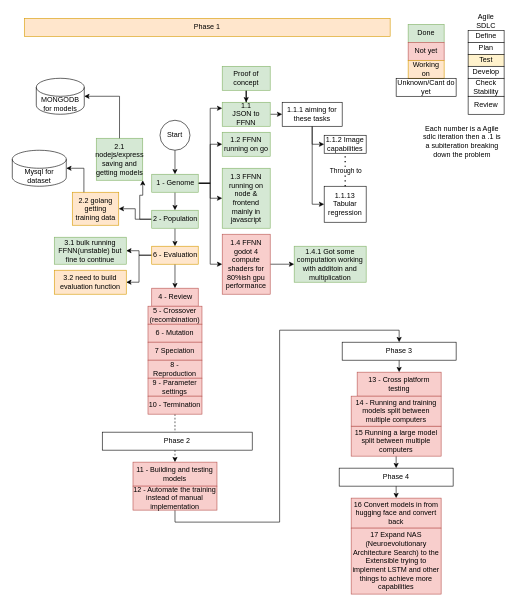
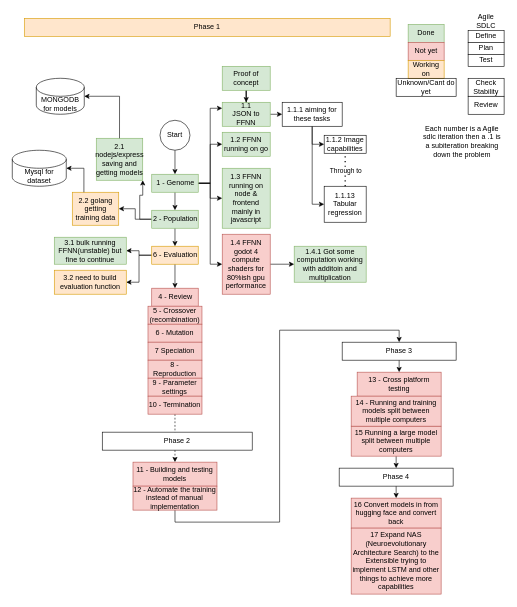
  <mxCell id="0" />
  <mxCell id="1" parent="0" />
  <mxCell id="2" value="Agile SDLC" style="text;html=1;align=center;verticalAlign=middle;whiteSpace=wrap;rounded=0;" vertex="1" parent="1"><mxGeometry x="780" y="20" width="60" height="30" as="geometry" /></mxCell>
  <mxCell id="3" value="Define" style="rounded=0;whiteSpace=wrap;html=1;" vertex="1" parent="1"><mxGeometry x="780" y="50" width="60" height="20" as="geometry" /></mxCell>
  <mxCell id="4" value="Plan" style="rounded=0;whiteSpace=wrap;html=1;" vertex="1" parent="1"><mxGeometry x="780" y="70" width="60" height="20" as="geometry" /></mxCell>
- <mxCell id="5" value="Test" style="rounded=0;whiteSpace=wrap;html=1;fillColor=#fff2cc;" vertex="1" parent="1"><mxGeometry x="780" y="90" width="60" height="20" as="geometry" /></mxCell>
- <mxCell id="6" value="Develop" style="rounded=0;whiteSpace=wrap;html=1;" vertex="1" parent="1"><mxGeometry x="780" y="110" width="60" height="20" as="geometry" /></mxCell>
+ <mxCell id="5" value="Test" style="rounded=0;whiteSpace=wrap;html=1;" vertex="1" parent="1"><mxGeometry x="780" y="90" width="60" height="20" as="geometry" /></mxCell>
  <mxCell id="7" value="Check Stability" style="rounded=0;whiteSpace=wrap;html=1;" vertex="1" parent="1"><mxGeometry x="780" y="130" width="60" height="30" as="geometry" /></mxCell>
  <mxCell id="8" value="Review" style="rounded=0;whiteSpace=wrap;html=1;" vertex="1" parent="1"><mxGeometry x="780" y="160" width="60" height="30" as="geometry" /></mxCell>
  <mxCell id="9" style="edgeStyle=orthogonalEdgeStyle;rounded=0;orthogonalLoop=1;jettySize=auto;html=1;exitX=0.5;exitY=1;exitDx=0;exitDy=0;entryX=0.5;entryY=0;entryDx=0;entryDy=0;" edge="1" parent="1" source="10" target="16"><mxGeometry relative="1" as="geometry" /></mxCell>
  <mxCell id="10" value="Start" style="ellipse;whiteSpace=wrap;html=1;aspect=fixed;" vertex="1" parent="1"><mxGeometry x="266.25" y="200" width="50" height="50" as="geometry" /></mxCell>
  <mxCell id="11" style="edgeStyle=orthogonalEdgeStyle;rounded=0;orthogonalLoop=1;jettySize=auto;html=1;exitX=1;exitY=0.5;exitDx=0;exitDy=0;entryX=0;entryY=0.25;entryDx=0;entryDy=0;" edge="1" parent="1" source="16" target="18"><mxGeometry relative="1" as="geometry" /></mxCell>
  <mxCell id="12" style="edgeStyle=orthogonalEdgeStyle;rounded=0;orthogonalLoop=1;jettySize=auto;html=1;exitX=1;exitY=0.5;exitDx=0;exitDy=0;entryX=0;entryY=0.5;entryDx=0;entryDy=0;" edge="1" parent="1" source="16" target="19"><mxGeometry relative="1" as="geometry" /></mxCell>
  <mxCell id="13" style="edgeStyle=orthogonalEdgeStyle;rounded=0;orthogonalLoop=1;jettySize=auto;html=1;exitX=1;exitY=0.5;exitDx=0;exitDy=0;entryX=0;entryY=0.5;entryDx=0;entryDy=0;" edge="1" parent="1" source="16" target="20"><mxGeometry relative="1" as="geometry" /></mxCell>
  <mxCell id="14" style="edgeStyle=orthogonalEdgeStyle;rounded=0;orthogonalLoop=1;jettySize=auto;html=1;exitX=1;exitY=0.5;exitDx=0;exitDy=0;entryX=0;entryY=0.5;entryDx=0;entryDy=0;" edge="1" parent="1" source="16" target="24"><mxGeometry relative="1" as="geometry" /></mxCell>
  <mxCell id="15" style="edgeStyle=orthogonalEdgeStyle;rounded=0;orthogonalLoop=1;jettySize=auto;html=1;exitX=0.5;exitY=1;exitDx=0;exitDy=0;entryX=0.5;entryY=0;entryDx=0;entryDy=0;" edge="1" parent="1" source="16" target="32"><mxGeometry relative="1" as="geometry" /></mxCell>
  <mxCell id="16" value="1 - Genome" style="rounded=0;whiteSpace=wrap;html=1;fillColor=#d5e8d4;strokeColor=#82b366;" vertex="1" parent="1"><mxGeometry x="252.5" y="290" width="77.5" height="30" as="geometry" /></mxCell>
  <mxCell id="17" style="edgeStyle=orthogonalEdgeStyle;rounded=0;orthogonalLoop=1;jettySize=auto;html=1;exitX=1;exitY=0.5;exitDx=0;exitDy=0;entryX=0;entryY=0.5;entryDx=0;entryDy=0;" edge="1" parent="1" source="18" target="55"><mxGeometry relative="1" as="geometry" /></mxCell>
  <mxCell id="18" value="&lt;div&gt;1.1&lt;/div&gt;JSON to FFNN" style="rounded=0;whiteSpace=wrap;html=1;fillColor=#d5e8d4;strokeColor=#82b366;" vertex="1" parent="1"><mxGeometry x="370" y="170" width="80" height="40" as="geometry" /></mxCell>
  <mxCell id="19" value="1.2 FFNN running on go&lt;div&gt;&lt;/div&gt;" style="rounded=0;whiteSpace=wrap;html=1;fillColor=#d5e8d4;strokeColor=#82b366;" vertex="1" parent="1"><mxGeometry x="370" y="220" width="80" height="40" as="geometry" /></mxCell>
  <mxCell id="20" value="1.3 FFNN running on node &amp;amp; frontend mainly in javascript&lt;div&gt;&lt;/div&gt;" style="rounded=0;whiteSpace=wrap;html=1;fillColor=#d5e8d4;strokeColor=#82b366;" vertex="1" parent="1"><mxGeometry x="370" y="280" width="80" height="100" as="geometry" /></mxCell>
  <mxCell id="21" style="edgeStyle=orthogonalEdgeStyle;rounded=0;orthogonalLoop=1;jettySize=auto;html=1;entryX=0.5;entryY=0;entryDx=0;entryDy=0;" edge="1" parent="1" source="22" target="18"><mxGeometry relative="1" as="geometry" /></mxCell>
  <mxCell id="22" value="Proof of concept&lt;div&gt;&lt;/div&gt;" style="rounded=0;whiteSpace=wrap;html=1;fillColor=#d5e8d4;strokeColor=#82b366;" vertex="1" parent="1"><mxGeometry x="370" y="110" width="80" height="40" as="geometry" /></mxCell>
  <mxCell id="23" style="edgeStyle=orthogonalEdgeStyle;rounded=0;orthogonalLoop=1;jettySize=auto;html=1;exitX=1;exitY=0.5;exitDx=0;exitDy=0;entryX=0;entryY=0.5;entryDx=0;entryDy=0;" edge="1" parent="1" source="24" target="28"><mxGeometry relative="1" as="geometry" /></mxCell>
  <mxCell id="24" value="1.4 FFNN godot 4 compute shaders for 80%ish gpu performance&lt;div&gt;&lt;/div&gt;" style="rounded=0;whiteSpace=wrap;html=1;fillColor=#f8cecc;strokeColor=#b85450;" vertex="1" parent="1"><mxGeometry x="370" y="390" width="80" height="100" as="geometry" /></mxCell>
  <mxCell id="25" value="Done" style="rounded=0;whiteSpace=wrap;html=1;fillColor=#d5e8d4;strokeColor=#82b366;" vertex="1" parent="1"><mxGeometry x="680" y="40" width="60" height="30" as="geometry" /></mxCell>
  <mxCell id="26" value="Not yet" style="rounded=0;whiteSpace=wrap;html=1;fillColor=#f8cecc;strokeColor=#b85450;" vertex="1" parent="1"><mxGeometry x="680" y="70" width="60" height="30" as="geometry" /></mxCell>
  <mxCell id="27" value="Working on" style="rounded=0;whiteSpace=wrap;html=1;fillColor=#ffe6cc;strokeColor=#d79b00;" vertex="1" parent="1"><mxGeometry x="680" y="100" width="60" height="30" as="geometry" /></mxCell>
  <mxCell id="28" value="1.4.1 Got some computation working with additoin and multiplication" style="rounded=0;whiteSpace=wrap;html=1;fillColor=#d5e8d4;strokeColor=#82b366;" vertex="1" parent="1"><mxGeometry x="490" y="410" width="120" height="60" as="geometry" /></mxCell>
  <mxCell id="29" style="edgeStyle=orthogonalEdgeStyle;rounded=0;orthogonalLoop=1;jettySize=auto;html=1;exitX=0;exitY=0.5;exitDx=0;exitDy=0;entryX=1;entryY=0.5;entryDx=0;entryDy=0;" edge="1" parent="1" source="32" target="35"><mxGeometry relative="1" as="geometry" /></mxCell>
  <mxCell id="30" style="edgeStyle=orthogonalEdgeStyle;rounded=0;orthogonalLoop=1;jettySize=auto;html=1;exitX=0;exitY=0.5;exitDx=0;exitDy=0;entryX=1;entryY=1;entryDx=0;entryDy=0;" edge="1" parent="1" source="32" target="36"><mxGeometry relative="1" as="geometry" /></mxCell>
  <mxCell id="31" style="edgeStyle=orthogonalEdgeStyle;rounded=0;orthogonalLoop=1;jettySize=auto;html=1;exitX=0.5;exitY=1;exitDx=0;exitDy=0;entryX=0.5;entryY=0;entryDx=0;entryDy=0;" edge="1" parent="1" source="32" target="42"><mxGeometry relative="1" as="geometry" /></mxCell>
  <mxCell id="32" value="2 - Population" style="rounded=0;whiteSpace=wrap;html=1;fillColor=#d5e8d4;strokeColor=#82b366;" vertex="1" parent="1"><mxGeometry x="252.5" y="350" width="77.5" height="30" as="geometry" /></mxCell>
  <mxCell id="33" value="MONGODB for models" style="shape=cylinder3;whiteSpace=wrap;html=1;boundedLbl=1;backgroundOutline=1;size=15;" vertex="1" parent="1"><mxGeometry x="60" y="130" width="80" height="60" as="geometry" /></mxCell>
  <mxCell id="34" value="Mysql for dataset" style="shape=cylinder3;whiteSpace=wrap;html=1;boundedLbl=1;backgroundOutline=1;size=15;" vertex="1" parent="1"><mxGeometry x="20" y="250" width="90" height="60" as="geometry" /></mxCell>
  <mxCell id="35" value="2.2 golang getting training data" style="rounded=0;whiteSpace=wrap;html=1;fillColor=#ffe6cc;strokeColor=#d79b00;" vertex="1" parent="1"><mxGeometry x="120" y="320" width="77.5" height="55" as="geometry" /></mxCell>
  <mxCell id="36" value="2.1 nodejs/express saving and getting models" style="rounded=0;whiteSpace=wrap;html=1;fillColor=#d5e8d4;strokeColor=#82b366;" vertex="1" parent="1"><mxGeometry x="160" y="230" width="77.5" height="70" as="geometry" /></mxCell>
  <mxCell id="37" style="edgeStyle=orthogonalEdgeStyle;rounded=0;orthogonalLoop=1;jettySize=auto;html=1;exitX=0.5;exitY=0;exitDx=0;exitDy=0;entryX=1;entryY=0.5;entryDx=0;entryDy=0;entryPerimeter=0;" edge="1" parent="1" source="36" target="33"><mxGeometry relative="1" as="geometry" /></mxCell>
  <mxCell id="38" style="edgeStyle=orthogonalEdgeStyle;rounded=0;orthogonalLoop=1;jettySize=auto;html=1;exitX=0.25;exitY=0;exitDx=0;exitDy=0;entryX=1;entryY=0.5;entryDx=0;entryDy=0;entryPerimeter=0;" edge="1" parent="1" source="35" target="34"><mxGeometry relative="1" as="geometry" /></mxCell>
  <mxCell id="39" style="edgeStyle=orthogonalEdgeStyle;rounded=0;orthogonalLoop=1;jettySize=auto;html=1;exitX=0;exitY=0.5;exitDx=0;exitDy=0;entryX=1;entryY=0.5;entryDx=0;entryDy=0;" edge="1" parent="1" source="42" target="43"><mxGeometry relative="1" as="geometry" /></mxCell>
  <mxCell id="40" style="edgeStyle=orthogonalEdgeStyle;rounded=0;orthogonalLoop=1;jettySize=auto;html=1;exitX=0;exitY=0.5;exitDx=0;exitDy=0;entryX=1;entryY=0.5;entryDx=0;entryDy=0;" edge="1" parent="1" source="42" target="44"><mxGeometry relative="1" as="geometry" /></mxCell>
  <mxCell id="41" style="edgeStyle=orthogonalEdgeStyle;rounded=0;orthogonalLoop=1;jettySize=auto;html=1;exitX=0.5;exitY=1;exitDx=0;exitDy=0;entryX=0.5;entryY=0;entryDx=0;entryDy=0;" edge="1" parent="1" source="42" target="45"><mxGeometry relative="1" as="geometry" /></mxCell>
  <mxCell id="42" value="6 - Evaluation" style="rounded=0;whiteSpace=wrap;html=1;fillColor=#ffe6cc;strokeColor=#d79b00;" vertex="1" parent="1"><mxGeometry x="252.5" y="410" width="77.5" height="30" as="geometry" /></mxCell>
  <mxCell id="43" value="3.1 bulk running FFNN(unstable) but fine to continue" style="rounded=0;whiteSpace=wrap;html=1;fillColor=#d5e8d4;strokeColor=#82b366;" vertex="1" parent="1"><mxGeometry x="90" y="395" width="120" height="45" as="geometry" /></mxCell>
  <mxCell id="44" value="3.2 need to build evaluation function" style="rounded=0;whiteSpace=wrap;html=1;fillColor=#ffe6cc;strokeColor=#d79b00;" vertex="1" parent="1"><mxGeometry x="90" y="450" width="120" height="40" as="geometry" /></mxCell>
  <mxCell id="45" value="4 - Review" style="rounded=0;whiteSpace=wrap;html=1;fillColor=#f8cecc;strokeColor=#b85450;" vertex="1" parent="1"><mxGeometry x="252.5" y="480" width="77.5" height="30" as="geometry" /></mxCell>
  <mxCell id="46" value="5 - Crossover (recombination)" style="rounded=0;whiteSpace=wrap;html=1;fillColor=#f8cecc;strokeColor=#b85450;" vertex="1" parent="1"><mxGeometry x="246.25" y="510" width="90" height="30" as="geometry" /></mxCell>
  <mxCell id="47" value="6 - Mutation" style="rounded=0;whiteSpace=wrap;html=1;fillColor=#f8cecc;strokeColor=#b85450;" vertex="1" parent="1"><mxGeometry x="246.25" y="540" width="90" height="30" as="geometry" /></mxCell>
  <mxCell id="48" value="7 Speciation" style="rounded=0;whiteSpace=wrap;html=1;fillColor=#f8cecc;strokeColor=#b85450;" vertex="1" parent="1"><mxGeometry x="246.25" y="570" width="90" height="30" as="geometry" /></mxCell>
  <mxCell id="49" value="8 - Reproduction" style="rounded=0;whiteSpace=wrap;html=1;fillColor=#f8cecc;strokeColor=#b85450;" vertex="1" parent="1"><mxGeometry x="246.25" y="600" width="90" height="30" as="geometry" /></mxCell>
  <mxCell id="50" value="9 - Parameter settings" style="rounded=0;whiteSpace=wrap;html=1;fillColor=#f8cecc;strokeColor=#b85450;" vertex="1" parent="1"><mxGeometry x="246.25" y="630" width="90" height="30" as="geometry" /></mxCell>
  <mxCell id="51" style="edgeStyle=orthogonalEdgeStyle;rounded=0;orthogonalLoop=1;jettySize=auto;html=1;exitX=0.5;exitY=1;exitDx=0;exitDy=0;entryX=0.5;entryY=0;entryDx=0;entryDy=0;dashed=1;" edge="1" parent="1" source="52" target="64"><mxGeometry relative="1" as="geometry" /></mxCell>
  <mxCell id="52" value="10 - Termination" style="rounded=0;whiteSpace=wrap;html=1;fillColor=#f8cecc;strokeColor=#b85450;" vertex="1" parent="1"><mxGeometry x="246.25" y="660" width="90" height="30" as="geometry" /></mxCell>
  <mxCell id="53" style="edgeStyle=orthogonalEdgeStyle;rounded=0;orthogonalLoop=1;jettySize=auto;html=1;exitX=0.5;exitY=1;exitDx=0;exitDy=0;entryX=0;entryY=0.5;entryDx=0;entryDy=0;" edge="1" parent="1" source="55" target="57"><mxGeometry relative="1" as="geometry"><Array as="points"><mxPoint x="520" y="240" /></Array></mxGeometry></mxCell>
  <mxCell id="54" style="edgeStyle=orthogonalEdgeStyle;rounded=0;orthogonalLoop=1;jettySize=auto;html=1;exitX=0.5;exitY=1;exitDx=0;exitDy=0;entryX=0;entryY=0.5;entryDx=0;entryDy=0;" edge="1" parent="1" source="55" target="58"><mxGeometry relative="1" as="geometry" /></mxCell>
  <mxCell id="55" value="1.1.1 aiming for these tasks" style="rounded=0;whiteSpace=wrap;html=1;" vertex="1" parent="1"><mxGeometry x="470" y="170" width="100" height="40" as="geometry" /></mxCell>
  <mxCell id="56" value="Unknown/Cant do yet" style="rounded=0;whiteSpace=wrap;html=1;fillColor=none;" vertex="1" parent="1"><mxGeometry x="660" y="130" width="100" height="30" as="geometry" /></mxCell>
  <mxCell id="57" value="1.1.2 Image capabilities" style="rounded=0;whiteSpace=wrap;html=1;" vertex="1" parent="1"><mxGeometry x="540" y="225" width="70" height="30" as="geometry" /></mxCell>
  <mxCell id="58" value="1.1.13 Tabular regression" style="rounded=0;whiteSpace=wrap;html=1;" vertex="1" parent="1"><mxGeometry x="540" y="310" width="70" height="60" as="geometry" /></mxCell>
  <mxCell id="59" value="" style="endArrow=none;dashed=1;html=1;dashPattern=1 3;strokeWidth=2;rounded=0;entryX=0.5;entryY=1;entryDx=0;entryDy=0;exitX=0.5;exitY=0;exitDx=0;exitDy=0;" edge="1" parent="1" source="58" target="57"><mxGeometry width="50" height="50" relative="1" as="geometry"><mxPoint x="540" y="310" as="sourcePoint" /><mxPoint x="590" y="260" as="targetPoint" /></mxGeometry></mxCell>
  <mxCell id="60" value="Through to" style="edgeLabel;html=1;align=center;verticalAlign=middle;resizable=0;points=[];" vertex="1" connectable="0" parent="59"><mxGeometry x="-0.004" relative="1" as="geometry"><mxPoint as="offset" /></mxGeometry></mxCell>
  <mxCell id="61" value="Each number is a Agile sdlc iteration then a .1 is a subiteration breaking down the problem" style="text;html=1;align=center;verticalAlign=middle;whiteSpace=wrap;rounded=0;" vertex="1" parent="1"><mxGeometry x="700" y="220" width="140" height="30" as="geometry" /></mxCell>
  <mxCell id="62" value="Phase 1" style="rounded=0;whiteSpace=wrap;html=1;fillColor=#ffe6cc;strokeColor=#d79b00;" vertex="1" parent="1"><mxGeometry x="40" y="30" width="610" height="30" as="geometry" /></mxCell>
  <mxCell id="63" value="Phase 2" style="rounded=0;whiteSpace=wrap;html=1;" vertex="1" parent="1"><mxGeometry x="170" y="720" width="250" height="30" as="geometry" /></mxCell>
  <mxCell id="64" value="11 - Building and testing models" style="rounded=0;whiteSpace=wrap;html=1;fillColor=#f8cecc;strokeColor=#b85450;" vertex="1" parent="1"><mxGeometry x="221.25" y="770" width="140" height="40" as="geometry" /></mxCell>
  <mxCell id="65" style="edgeStyle=orthogonalEdgeStyle;rounded=0;orthogonalLoop=1;jettySize=auto;html=1;exitX=0.5;exitY=1;exitDx=0;exitDy=0;entryX=0.5;entryY=0;entryDx=0;entryDy=0;" edge="1" parent="1" source="66" target="68"><mxGeometry relative="1" as="geometry"><mxPoint x="440" y="690" as="targetPoint" /></mxGeometry></mxCell>
  <mxCell id="66" value="12 - Automate the training instead of manual implementation" style="rounded=0;whiteSpace=wrap;html=1;fillColor=#f8cecc;strokeColor=#b85450;" vertex="1" parent="1"><mxGeometry x="221.25" y="810" width="140" height="40" as="geometry" /></mxCell>
  <mxCell id="67" style="edgeStyle=orthogonalEdgeStyle;rounded=0;orthogonalLoop=1;jettySize=auto;html=1;exitX=0.5;exitY=1;exitDx=0;exitDy=0;entryX=0.5;entryY=0;entryDx=0;entryDy=0;" edge="1" parent="1" source="68" target="69"><mxGeometry relative="1" as="geometry" /></mxCell>
  <mxCell id="68" value="Phase 3" style="rounded=0;whiteSpace=wrap;html=1;" vertex="1" parent="1"><mxGeometry x="570" y="570" width="190" height="30" as="geometry" /></mxCell>
  <mxCell id="69" value="13 - Cross platform testing" style="rounded=0;whiteSpace=wrap;html=1;fillColor=#f8cecc;strokeColor=#b85450;" vertex="1" parent="1"><mxGeometry x="595" y="620" width="140" height="40" as="geometry" /></mxCell>
  <mxCell id="70" style="edgeStyle=orthogonalEdgeStyle;rounded=0;orthogonalLoop=1;jettySize=auto;html=1;exitX=0.5;exitY=1;exitDx=0;exitDy=0;entryX=0.5;entryY=0;entryDx=0;entryDy=0;" edge="1" parent="1" source="71" target="74"><mxGeometry relative="1" as="geometry" /></mxCell>
  <mxCell id="71" value="15 Running a large model split between multiple computers" style="rounded=0;whiteSpace=wrap;html=1;fillColor=#f8cecc;strokeColor=#b85450;" vertex="1" parent="1"><mxGeometry x="585" y="710" width="150" height="50" as="geometry" /></mxCell>
  <mxCell id="72" value="14 - Running and training models split between multiple computers" style="rounded=0;whiteSpace=wrap;html=1;fillColor=#f8cecc;strokeColor=#b85450;" vertex="1" parent="1"><mxGeometry x="585" y="660" width="150" height="50" as="geometry" /></mxCell>
  <mxCell id="73" style="edgeStyle=orthogonalEdgeStyle;rounded=0;orthogonalLoop=1;jettySize=auto;html=1;exitX=0.5;exitY=1;exitDx=0;exitDy=0;entryX=0.5;entryY=0;entryDx=0;entryDy=0;" edge="1" parent="1" source="74" target="75"><mxGeometry relative="1" as="geometry" /></mxCell>
  <mxCell id="74" value="Phase 4" style="rounded=0;whiteSpace=wrap;html=1;" vertex="1" parent="1"><mxGeometry x="565" y="780" width="190" height="30" as="geometry" /></mxCell>
  <mxCell id="75" value="16 Convert models in from hugging face and convert back" style="rounded=0;whiteSpace=wrap;html=1;fillColor=#f8cecc;strokeColor=#b85450;" vertex="1" parent="1"><mxGeometry x="585" y="830" width="150" height="50" as="geometry" /></mxCell>
  <mxCell id="76" value="17 Expand NAS (Neuroevolutionary Architecture Search) to the Extensible trying to implement LSTM and other things to achieve more capabilities" style="rounded=0;whiteSpace=wrap;html=1;fillColor=#f8cecc;strokeColor=#b85450;" vertex="1" parent="1"><mxGeometry x="585" y="880" width="150" height="110" as="geometry" /></mxCell>
